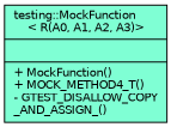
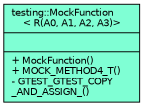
  digraph {
-   n1 [color=black fillcolor=aquamarine fontcolor=black fontname=Helvetica fontsize=10 height=0.2 label="{testing::MockFunction\l\< R(A0, A1, A2, A3)\>\n||+ MockFunction()\l+ MOCK_METHOD4_T()\l- GTEST_DISALLOW_COPY\l_AND_ASSIGN_()\l}" shape=record style=filled width=0.4]
+   n1 [color=black fillcolor=aquamarine fontcolor=black fontname=Helvetica fontsize=10 height=0.2 label="{testing::MockFunction\l\< R(A0, A1, A2, A3)\>\n||+ MockFunction()\l+ MOCK_METHOD4_T()\l- GTEST_GTEST_COPY\l_AND_ASSIGN_()\l}" shape=record style=filled width=0.4]
  }
